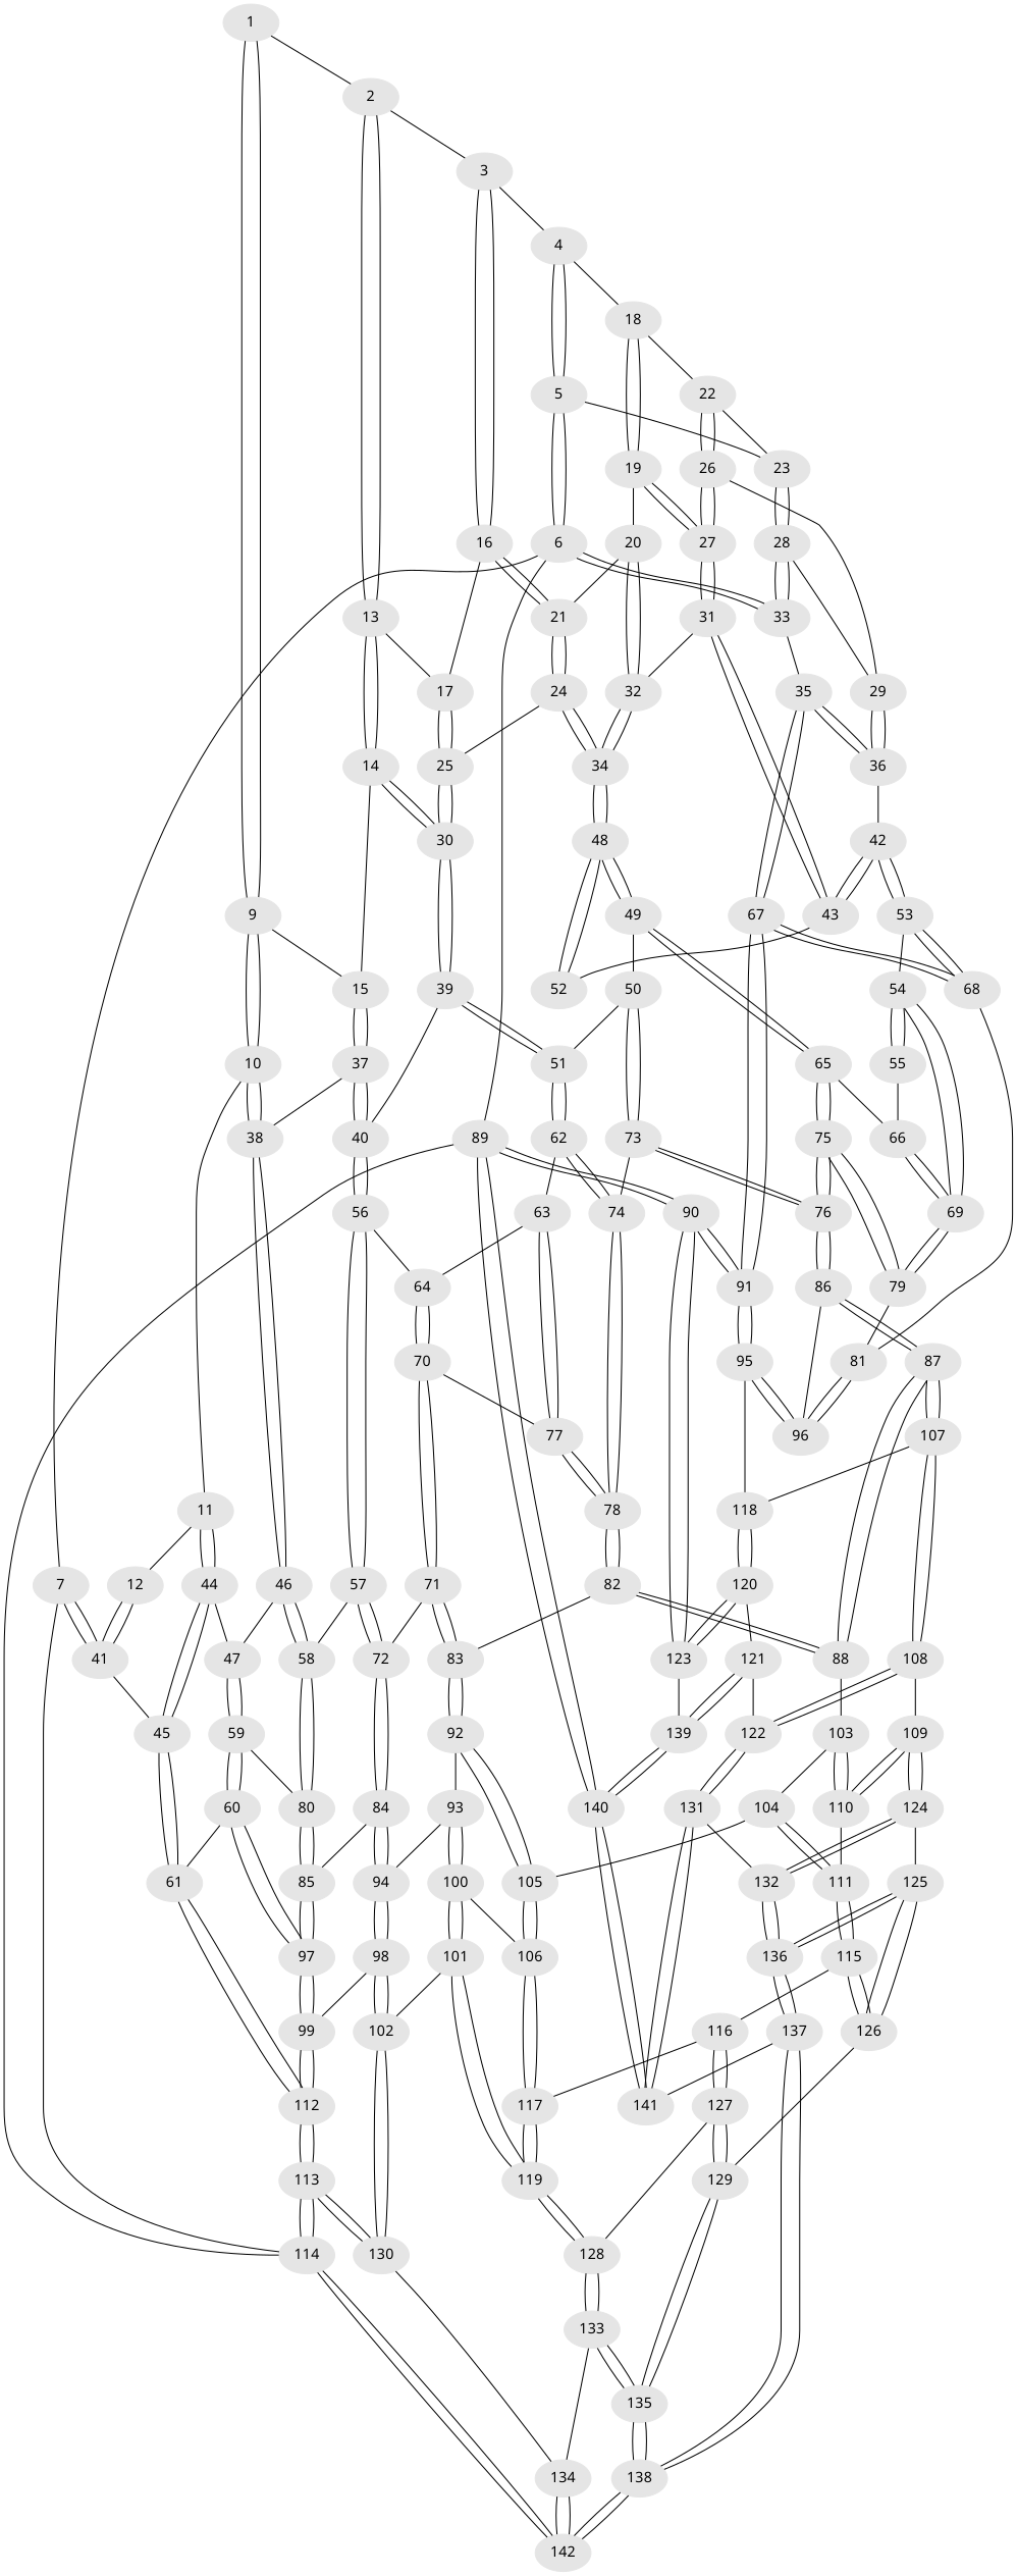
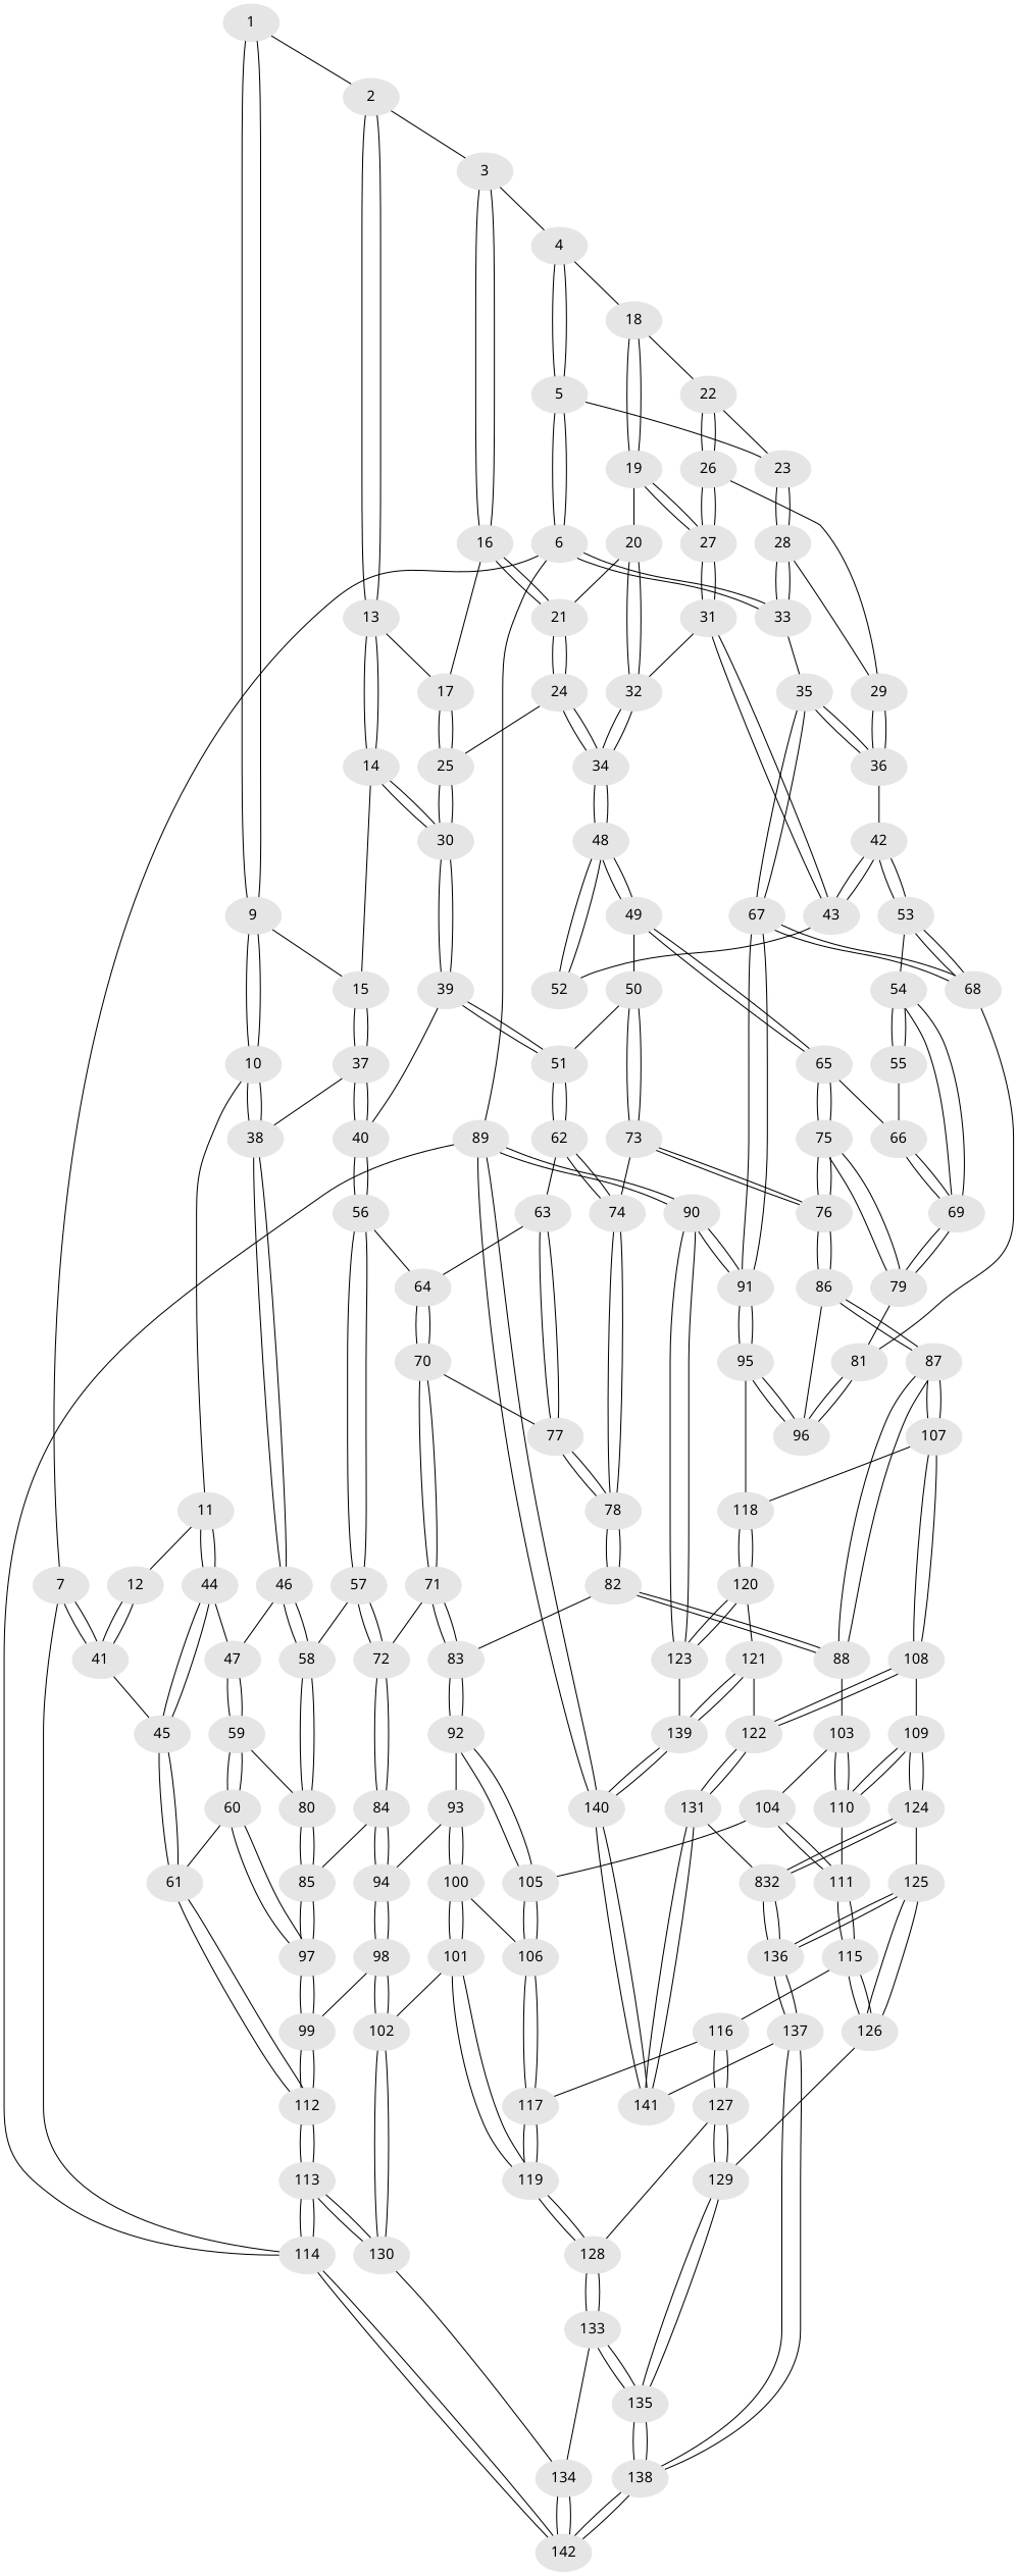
  graph {
    fontname="Noto Sans"
    node [color=gray90 fontname="Noto Sans" style=filled]
    edge [fontname="Noto Sans"]
    1
    2
    9
    3
    13
    10
    15
    4
    16
    14
    17
    5
    18
    21
    6
    23
    19
    22
    7
    33
    89
    28
    41
    114
    35
    90
    140
    45
    142
    12
    11
    38
    37
    44
    46
    47
    30
    25
    39
    40
    24
    20
    27
    26
    32
    31
    34
    29
    48
    36
    43
    42
    51
    52
    67
    49
    68
    91
    53
    56
    58
    62
    57
    64
    61
    54
    59
    112
    80
    60
    50
    65
    73
    66
    75
    74
    76
    63
    55
    69
    81
    79
    72
    70
    84
    85
    97
    99
    113
    77
    78
    71
    95
    96
    83
    92
    94
    86
    82
    87
    88
    103
    93
    105
    98
    107
    118
    108
    104
    110
    123
    141
    139
    100
    106
    101
    102
    120
    130
    119
    117
    128
    134
    111
    115
    109
    122
    124
    131
    125
-   132
+   132 [label=832]
    116
    126
    127
    129
    121
    133
    136
    137
    135
    138
    1 -- 2
    1 -- 9
    1 -- 9
    2 -- 3
    2 -- 13
    2 -- 13
    9 -- 10
    9 -- 10
    9 -- 15
    3 -- 4
    3 -- 16
    3 -- 16
    13 -- 14
    13 -- 14
    13 -- 17
    10 -- 11
    10 -- 38
    10 -- 38
    15 -- 37
    15 -- 37
    4 -- 5
    4 -- 5
    4 -- 18
    16 -- 17
    16 -- 21
    16 -- 21
    14 -- 15
    14 -- 30
    14 -- 30
    17 -- 25
    17 -- 25
    5 -- 6
    5 -- 6
    5 -- 23
    18 -- 19
    18 -- 19
    18 -- 22
    21 -- 24
    21 -- 24
    6 -- 7
    6 -- 33
    6 -- 33
    6 -- 89
    23 -- 28
    23 -- 28
    19 -- 20
    19 -- 27
    19 -- 27
    22 -- 23
    22 -- 26
    22 -- 26
    7 -- 41
    7 -- 41
    7 -- 114
    33 -- 35
    89 -- 114
    89 -- 90
    89 -- 90
    89 -- 140
    89 -- 140
    28 -- 33
    28 -- 33
    28 -- 29
    41 -- 45
    114 -- 142
    114 -- 142
    35 -- 36
    35 -- 36
    35 -- 67
    35 -- 67
    90 -- 91
    90 -- 91
    90 -- 123
    90 -- 123
    140 -- 141
    140 -- 141
    45 -- 61
    45 -- 61
    12 -- 41
    12 -- 41
    11 -- 12
    11 -- 44
    11 -- 44
    38 -- 46
    38 -- 46
    37 -- 38
    37 -- 40
    37 -- 40
    44 -- 45
    44 -- 45
    44 -- 47
    46 -- 47
    46 -- 58
    46 -- 58
    47 -- 59
    47 -- 59
    30 -- 39
    30 -- 39
    25 -- 30
    25 -- 30
    39 -- 40
    39 -- 51
    39 -- 51
    40 -- 56
    40 -- 56
    24 -- 25
    24 -- 34
    24 -- 34
    20 -- 21
    20 -- 32
    20 -- 32
    27 -- 31
    27 -- 31
    26 -- 27
    26 -- 27
    26 -- 29
    32 -- 34
    32 -- 34
    31 -- 32
    31 -- 43
    31 -- 43
    34 -- 48
    34 -- 48
    29 -- 36
    29 -- 36
    48 -- 52
    48 -- 52
    48 -- 49
    48 -- 49
    36 -- 42
    43 -- 52
    42 -- 43
    42 -- 43
    42 -- 53
    42 -- 53
    51 -- 62
    51 -- 62
    67 -- 68
    67 -- 68
    67 -- 91
    67 -- 91
    49 -- 50
    49 -- 65
    49 -- 65
    68 -- 81
    91 -- 95
    91 -- 95
    53 -- 68
    53 -- 68
    53 -- 54
    56 -- 57
    56 -- 57
    56 -- 64
    58 -- 80
    58 -- 80
    62 -- 74
    62 -- 74
    62 -- 63
    57 -- 58
    57 -- 72
    57 -- 72
    64 -- 70
    64 -- 70
    61 -- 112
    61 -- 112
    54 -- 55
    54 -- 55
    54 -- 69
    54 -- 69
    59 -- 80
    59 -- 60
    59 -- 60
    112 -- 113
    112 -- 113
    80 -- 85
    80 -- 85
    60 -- 61
    60 -- 97
    60 -- 97
    50 -- 51
    50 -- 73
    50 -- 73
    65 -- 66
    65 -- 75
    65 -- 75
    73 -- 74
    73 -- 76
    73 -- 76
    66 -- 69
    66 -- 69
    75 -- 76
    75 -- 76
    75 -- 79
    75 -- 79
    74 -- 78
    74 -- 78
    76 -- 86
    76 -- 86
    63 -- 64
    63 -- 77
    63 -- 77
    55 -- 66
    69 -- 79
    69 -- 79
    81 -- 96
    81 -- 96
    79 -- 81
    72 -- 84
    72 -- 84
    70 -- 77
    70 -- 71
    70 -- 71
    84 -- 85
    84 -- 94
    84 -- 94
    85 -- 97
    85 -- 97
    97 -- 99
    97 -- 99
    99 -- 112
    99 -- 112
    113 -- 114
    113 -- 114
    113 -- 130
    113 -- 130
    77 -- 78
    77 -- 78
    78 -- 82
    78 -- 82
    71 -- 72
    71 -- 83
    71 -- 83
    95 -- 96
    95 -- 96
    95 -- 118
    83 -- 92
    83 -- 92
    92 -- 93
    92 -- 105
    92 -- 105
    94 -- 98
    94 -- 98
    86 -- 96
    86 -- 87
    86 -- 87
    82 -- 83
    82 -- 88
    82 -- 88
    87 -- 88
    87 -- 88
    87 -- 107
    87 -- 107
    88 -- 103
    103 -- 104
    103 -- 110
    103 -- 110
    93 -- 94
    93 -- 100
    93 -- 100
    105 -- 106
    105 -- 106
    98 -- 99
    98 -- 102
    98 -- 102
    107 -- 118
    107 -- 108
    107 -- 108
    118 -- 120
    118 -- 120
    108 -- 109
    108 -- 122
    108 -- 122
    104 -- 105
    104 -- 111
    104 -- 111
    110 -- 111
    123 -- 139
    139 -- 140
    139 -- 140
    100 -- 106
    100 -- 101
    100 -- 101
    106 -- 117
    106 -- 117
    101 -- 102
    101 -- 119
    101 -- 119
    102 -- 130
    102 -- 130
    120 -- 123
    120 -- 123
    120 -- 121
    130 -- 134
    119 -- 128
    119 -- 128
    117 -- 119
    117 -- 119
    128 -- 133
    128 -- 133
    134 -- 142
    134 -- 142
    111 -- 115
    111 -- 115
    115 -- 116
    115 -- 126
    115 -- 126
    109 -- 110
    109 -- 110
    109 -- 124
    109 -- 124
    122 -- 131
    122 -- 131
    124 -- 125
    124 -- 132
    124 -- 132
    131 -- 141
    131 -- 141
    131 -- 132
    125 -- 126
    125 -- 126
    125 -- 136
    125 -- 136
    132 -- 136
    132 -- 136
    116 -- 117
    116 -- 127
    116 -- 127
    126 -- 129
    127 -- 128
    127 -- 129
    127 -- 129
    129 -- 135
    129 -- 135
    121 -- 139
    121 -- 139
    121 -- 122
    133 -- 134
    133 -- 135
    133 -- 135
    136 -- 137
    136 -- 137
    137 -- 141
    137 -- 138
    137 -- 138
    135 -- 138
    135 -- 138
    138 -- 142
    138 -- 142
  }
